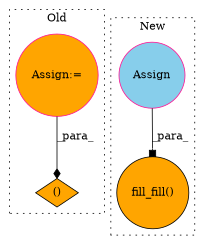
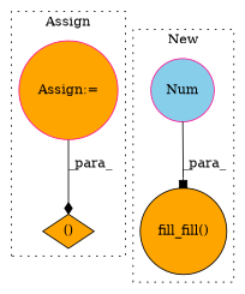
  digraph {
    node [color=black fillcolor=orange shape=circle style=filled]
    n1 [a=54 l=0 label="()" s=23011 shape=diamond]
    n2 [a=68 color=deeppink l=3 label="Assign:=" s=22466]
    n3 [a=75 l="18,1" label="fill_fill()" s="22836,22875"]
-   n4 [a=76 color=deeppink fillcolor=skyblue l=4 label=Assign s=22871]
+   n4 [a=76 color=deeppink fillcolor=skyblue l=4 label=Num s=22871]
    subgraph cluster_1 {
-     label=Old
+     label=Assign
      style=dotted
      n1
      n2
    }
    subgraph cluster_2 {
      label=New
      style=dotted
      n3
      n4
    }
    n2 -> n1 [arrowhead=diamond label=_para_]
    n4 -> n3 [arrowhead=box label=_para_]
  }
